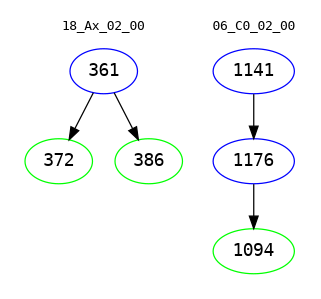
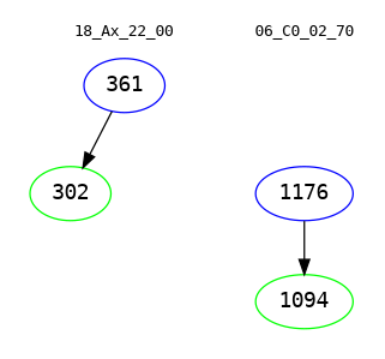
  digraph {
    fontname="DejaVu Sans Mono"
    node [color=blue fontname="DejaVu Sans Mono"]
    edge [color=black fontname="DejaVu Sans Mono"]
    n1 [label=361]
-   n2 [color=green label=372]
-   n3 [color=green label=386]
-   n4 [label=1141]
+   n2 [color=green label=302]
    n5 [color=green label=1094]
    n6 [label=1176]
    subgraph cluster_1 {
      color=white
      fontsize=10
-     label="18_Ax_02_00"
+     label="18_Ax_22_00"
      n1
      n2
-     n3
    }
    subgraph cluster_2 {
      color=white
      fontsize=10
-     label="06_C0_02_00"
-     n4
+     label="06_C0_02_70"
      n5
      n6
    }
    n1 -> n2
-   n1 -> n3
-   n4 -> n6
    n6 -> n5
  }
